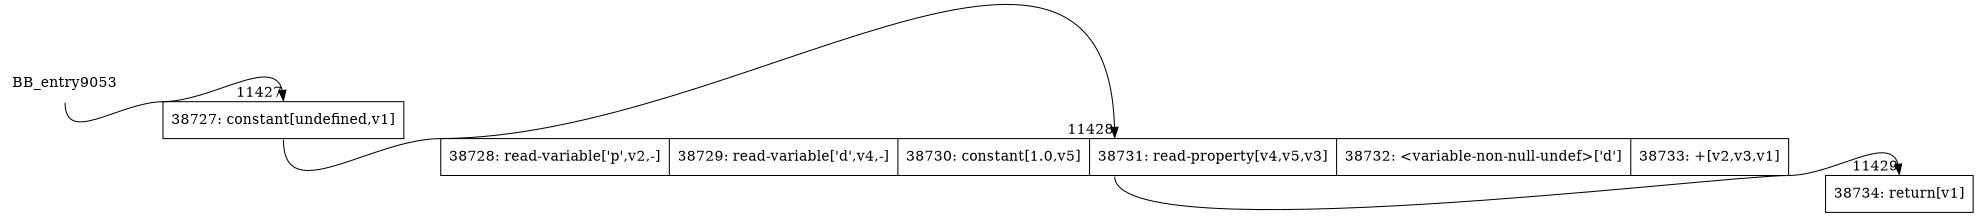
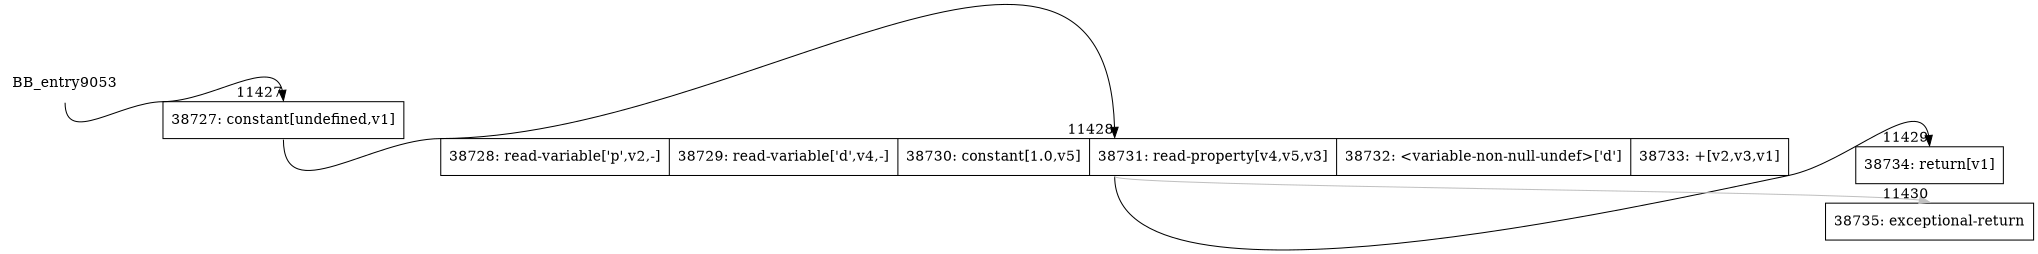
  digraph {
    rankdir=LR
    node [shape=record]
    edge [headport=n tailport=s]
    n1 [label=BB_entry9053 shape=none]
    n2 [label="{38727: constant[undefined,v1]}"]
    n3 [label="{38728: read-variable['p',v2,-]|38729: read-variable['d',v4,-]|38730: constant[1.0,v5]|38731: read-property[v4,v5,v3]|38732: \<variable-non-null-undef\>['d']|38733: +[v2,v3,v1]}"]
    n4 [label="{38734: return[v1]}"]
+   n5 [label="{38735: exceptional-return}"]
    n1 -> n2 [headlabel="    11427"]
    n2 -> n3 [headlabel="      11428"]
    n3 -> n4 [headlabel="      11429"]
+   n3 -> n5 [color=gray headlabel="      11430"]
  }
